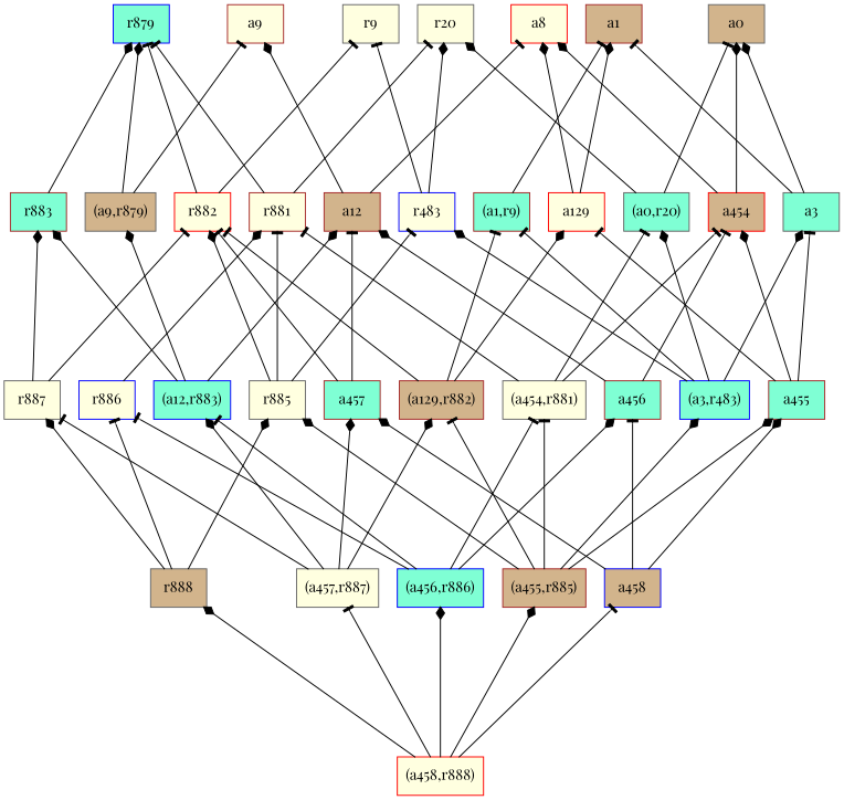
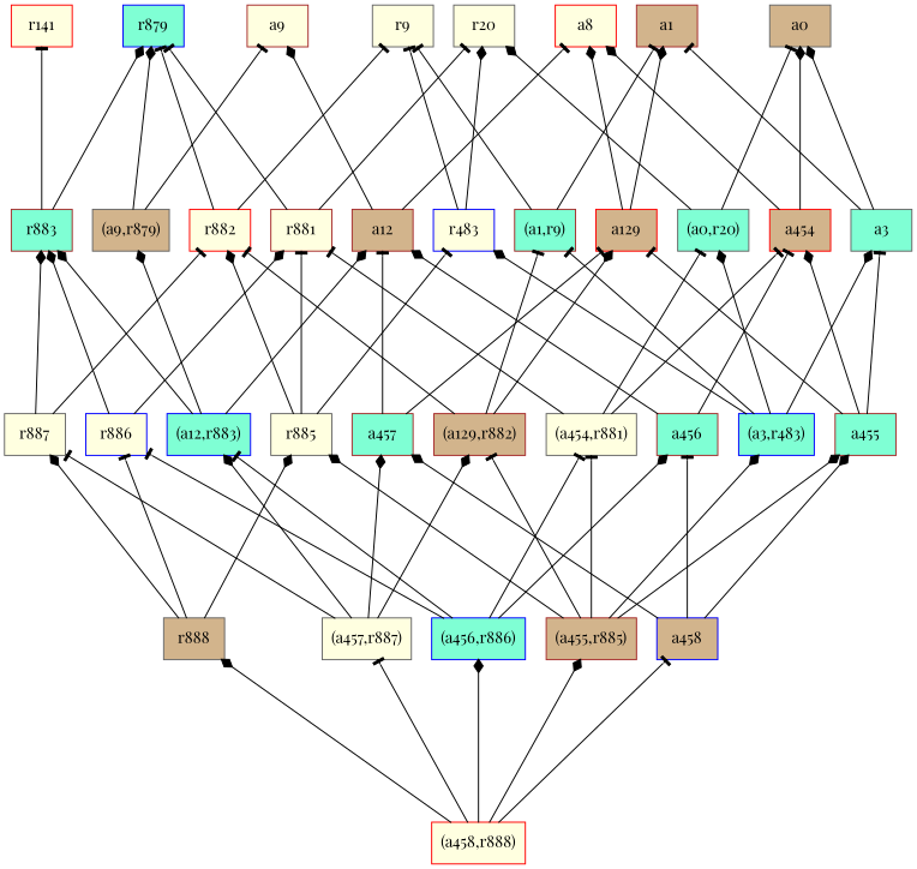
  digraph {
    fontname="Playfair Display"
    rankdir=BT
    ranksep=2.0
    node [color=brown fillcolor=lightyellow fontname="Playfair Display" shape=record style=filled]
    edge [arrowhead=diamond fontname="Playfair Display"]
    n1 [fillcolor=aquamarine label="{(a1,r9)}"]
    n2 [color=gray40 label="{r9}"]
    n3 [fillcolor=tan label="{a1}"]
+   n4 [color=red label="{r141}"]
    n5 [color=red label="{a8}"]
    n6 [color=gray40 fillcolor=aquamarine label="{(a0,r20)}"]
    n7 [color=gray40 label="{r20}"]
    n8 [color=gray40 fillcolor=tan label="{a0}"]
    n9 [color=gray40 fillcolor=aquamarine label="{a3}"]
    n10 [fillcolor=aquamarine label="{a457}"]
-   n11 [color=red label="{a129}"]
+   n11 [color=red fillcolor=tan label="{a129}"]
    n12 [fillcolor=tan label="{a12}"]
    n13 [label="{a9}"]
    n14 [color=gray40 fillcolor=tan label="{(a9,r879)}"]
    n15 [color=blue fillcolor=aquamarine label="{r879}"]
    n16 [color=gray40 label="{r885}"]
    n17 [color=red label="{r882}"]
    n18 [color=blue label="{r483}"]
    n19 [label="{r881}"]
    n20 [fillcolor=aquamarine label="{r883}"]
    n21 [color=blue fillcolor=tan label="{a458}"]
    n22 [fillcolor=aquamarine label="{a455}"]
    n23 [fillcolor=aquamarine label="{a456}"]
    n24 [color=red fillcolor=tan label="{a454}"]
    n25 [color=gray40 label="{(a457,r887)}"]
    n26 [color=blue fillcolor=aquamarine label="{(a12,r883)}"]
    n27 [color=gray40 label="{r887}"]
    n28 [fillcolor=tan label="{(a129,r882)}"]
    n29 [color=blue label="{r886}"]
    n30 [color=gray40 label="{(a454,r881)}"]
    n31 [color=blue fillcolor=aquamarine label="{(a456,r886)}"]
    n32 [fillcolor=tan label="{(a455,r885)}"]
    n33 [color=blue fillcolor=aquamarine label="{(a3,r483)}"]
    n34 [color=gray40 fillcolor=tan label="{r888}"]
    n35 [color=red label="{(a458,r888)}"]
+   n1 -> n2 [arrowhead=tee]
    n1 -> n3 [arrowhead=tee]
    n6 -> n7
    n6 -> n8 [arrowhead=tee]
    n9 -> n3 [arrowhead=tee]
    n9 -> n8
-   n10 -> n17 [arrowhead=tee]
+   n10 -> n11 [arrowhead=tee]
    n10 -> n12 [arrowhead=tee]
    n11 -> n3
    n11 -> n5
    n12 -> n5 [arrowhead=tee]
    n12 -> n13
    n14 -> n13 [arrowhead=tee]
    n14 -> n15
    n16 -> n17
    n16 -> n18 [arrowhead=tee]
    n16 -> n19 [arrowhead=tee]
    n17 -> n2 [arrowhead=tee]
    n17 -> n15 [arrowhead=tee]
    n18 -> n2 [arrowhead=tee]
    n18 -> n7
    n19 -> n7 [arrowhead=tee]
    n19 -> n15 [arrowhead=tee]
+   n20 -> n4 [arrowhead=tee]
    n20 -> n15
    n21 -> n10
    n21 -> n22
    n21 -> n23 [arrowhead=tee]
    n22 -> n9 [arrowhead=tee]
    n22 -> n11 [arrowhead=tee]
    n22 -> n24
    n23 -> n12
    n23 -> n24 [arrowhead=tee]
    n24 -> n5
    n24 -> n8
    n25 -> n10
    n25 -> n26
    n25 -> n27 [arrowhead=tee]
    n25 -> n28
    n26 -> n12
    n26 -> n14
    n26 -> n20
    n27 -> n17 [arrowhead=tee]
    n27 -> n20
    n28 -> n1 [arrowhead=tee]
    n28 -> n11
    n28 -> n17 [arrowhead=tee]
    n29 -> n19
+   n29 -> n20
    n30 -> n6 [arrowhead=tee]
    n30 -> n19 [arrowhead=tee]
    n30 -> n24 [arrowhead=tee]
    n31 -> n23
    n31 -> n26 [arrowhead=tee]
    n31 -> n29 [arrowhead=tee]
    n31 -> n30 [arrowhead=tee]
    n32 -> n16
    n32 -> n22
    n32 -> n28 [arrowhead=tee]
    n32 -> n30 [arrowhead=tee]
    n32 -> n33
    n33 -> n1 [arrowhead=tee]
    n33 -> n6
    n33 -> n9
    n33 -> n18
    n34 -> n16
    n34 -> n27
    n34 -> n29 [arrowhead=tee]
    n35 -> n21 [arrowhead=tee]
    n35 -> n25 [arrowhead=tee]
    n35 -> n31
    n35 -> n32
    n35 -> n34
  }
